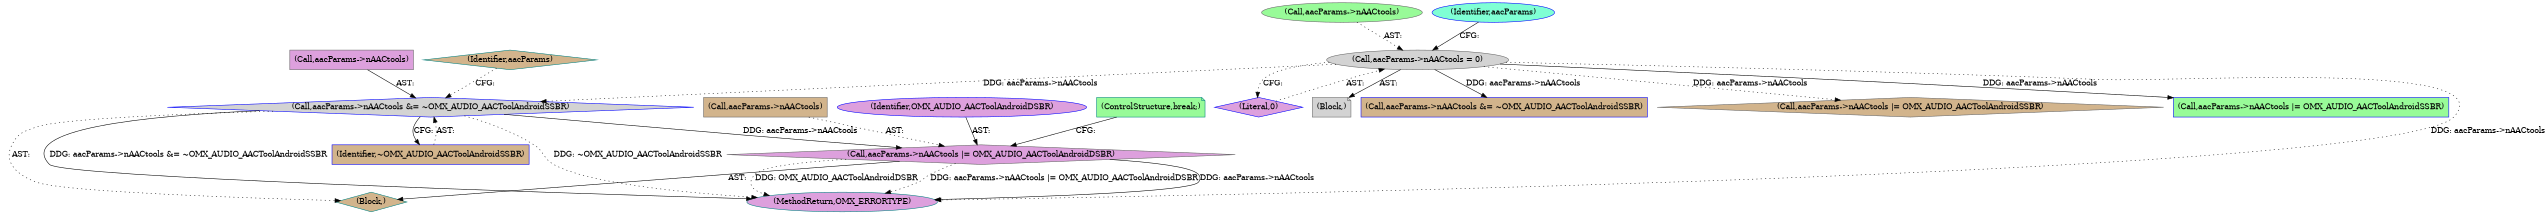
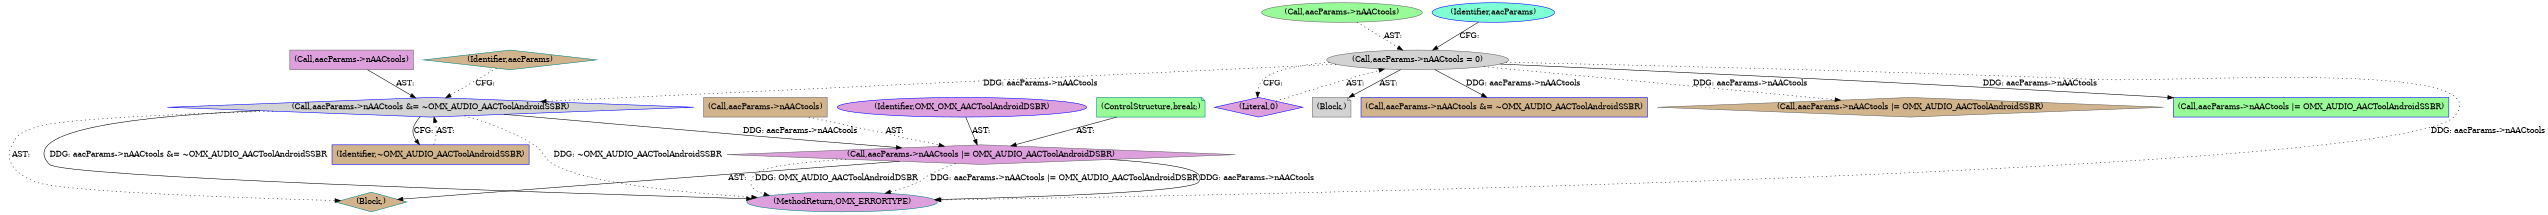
  digraph {
    node [color=gray40 fillcolor=tan shape=diamond style=filled]
    edge [style=dotted]
    n1 [fillcolor=plum label="(Call,aacParams->nAACtools |= OMX_AUDIO_AACToolAndroidDSBR)"]
    n2 [color=teal fillcolor=plum label="(MethodReturn,OMX_ERRORTYPE)" shape=ellipse]
    n3 [color=teal label="(Block,)"]
-   n4 [color=blue fillcolor=plum label="(Identifier,OMX_AUDIO_AACToolAndroidDSBR)" shape=ellipse]
+   n4 [color=blue fillcolor=plum label="(Identifier,OMX_OMX_AACToolAndroidDSBR)" shape=ellipse]
    n5 [color=blue fillcolor=lightgrey label="(Call,aacParams->nAACtools &= ~OMX_AUDIO_AACToolAndroidSSBR)"]
    n6 [color=blue label="(Identifier,~OMX_AUDIO_AACToolAndroidSSBR)" shape=box]
    n7 [fillcolor=lightgrey label="(Call,aacParams->nAACtools = 0)" shape=ellipse]
    n8 [color=blue fillcolor=plum label="(Literal,0)"]
    n9 [fillcolor=lightgrey label="(Block,)" shape=note]
    n10 [color=blue label="(Call,aacParams->nAACtools &= ~OMX_AUDIO_AACToolAndroidSSBR)" shape=box]
    n11 [label="(Call,aacParams->nAACtools |= OMX_AUDIO_AACToolAndroidSSBR)"]
    n12 [color=blue fillcolor=palegreen label="(Call,aacParams->nAACtools |= OMX_AUDIO_AACToolAndroidSSBR)" shape=box]
    n13 [color=teal fillcolor=palegreen label="(ControlStructure,break;)" shape=note]
    n14 [color=teal label="(Identifier,aacParams)"]
    n15 [label="(Call,aacParams->nAACtools)" shape=box]
    n16 [fillcolor=palegreen label="(Call,aacParams->nAACtools)" shape=ellipse]
    n17 [color=blue fillcolor=aquamarine label="(Identifier,aacParams)" shape=ellipse]
    n18 [fillcolor=plum label="(Call,aacParams->nAACtools)" shape=box]
    n1 -> n2 [label="DDG: OMX_AUDIO_AACToolAndroidDSBR"]
    n1 -> n2 [label="DDG: aacParams->nAACtools |= OMX_AUDIO_AACToolAndroidDSBR"]
    n1 -> n2 [label="DDG: aacParams->nAACtools" style=solid]
    n1 -> n3 [label="AST: " style=solid]
    n4 -> n1 [label="AST: " style=solid]
    n5 -> n1 [label="DDG: aacParams->nAACtools" style=solid]
    n5 -> n2 [label="DDG: aacParams->nAACtools &= ~OMX_AUDIO_AACToolAndroidSSBR" style=solid]
    n5 -> n2 [label="DDG: ~OMX_AUDIO_AACToolAndroidSSBR"]
    n5 -> n3 [label="AST: "]
    n5 -> n6 [label="CFG: " style=solid]
    n6 -> n5 [label="AST: "]
    n7 -> n2 [label="DDG: aacParams->nAACtools"]
    n7 -> n5 [label="DDG: aacParams->nAACtools"]
    n7 -> n8 [label="CFG: "]
    n7 -> n9 [label="AST: " style=solid]
    n7 -> n10 [label="DDG: aacParams->nAACtools" style=solid]
    n7 -> n11 [label="DDG: aacParams->nAACtools"]
    n7 -> n12 [label="DDG: aacParams->nAACtools" style=solid]
    n8 -> n7 [label="AST: "]
-   n13 -> n1 [label="CFG: " style=solid]
+   n13 -> n1 [label="AST: " style=solid]
    n14 -> n5 [label="CFG: "]
    n15 -> n1 [label="AST: "]
    n16 -> n7 [label="AST: "]
    n17 -> n7 [label="CFG: " style=solid]
    n18 -> n5 [label="AST: " style=solid]
  }
